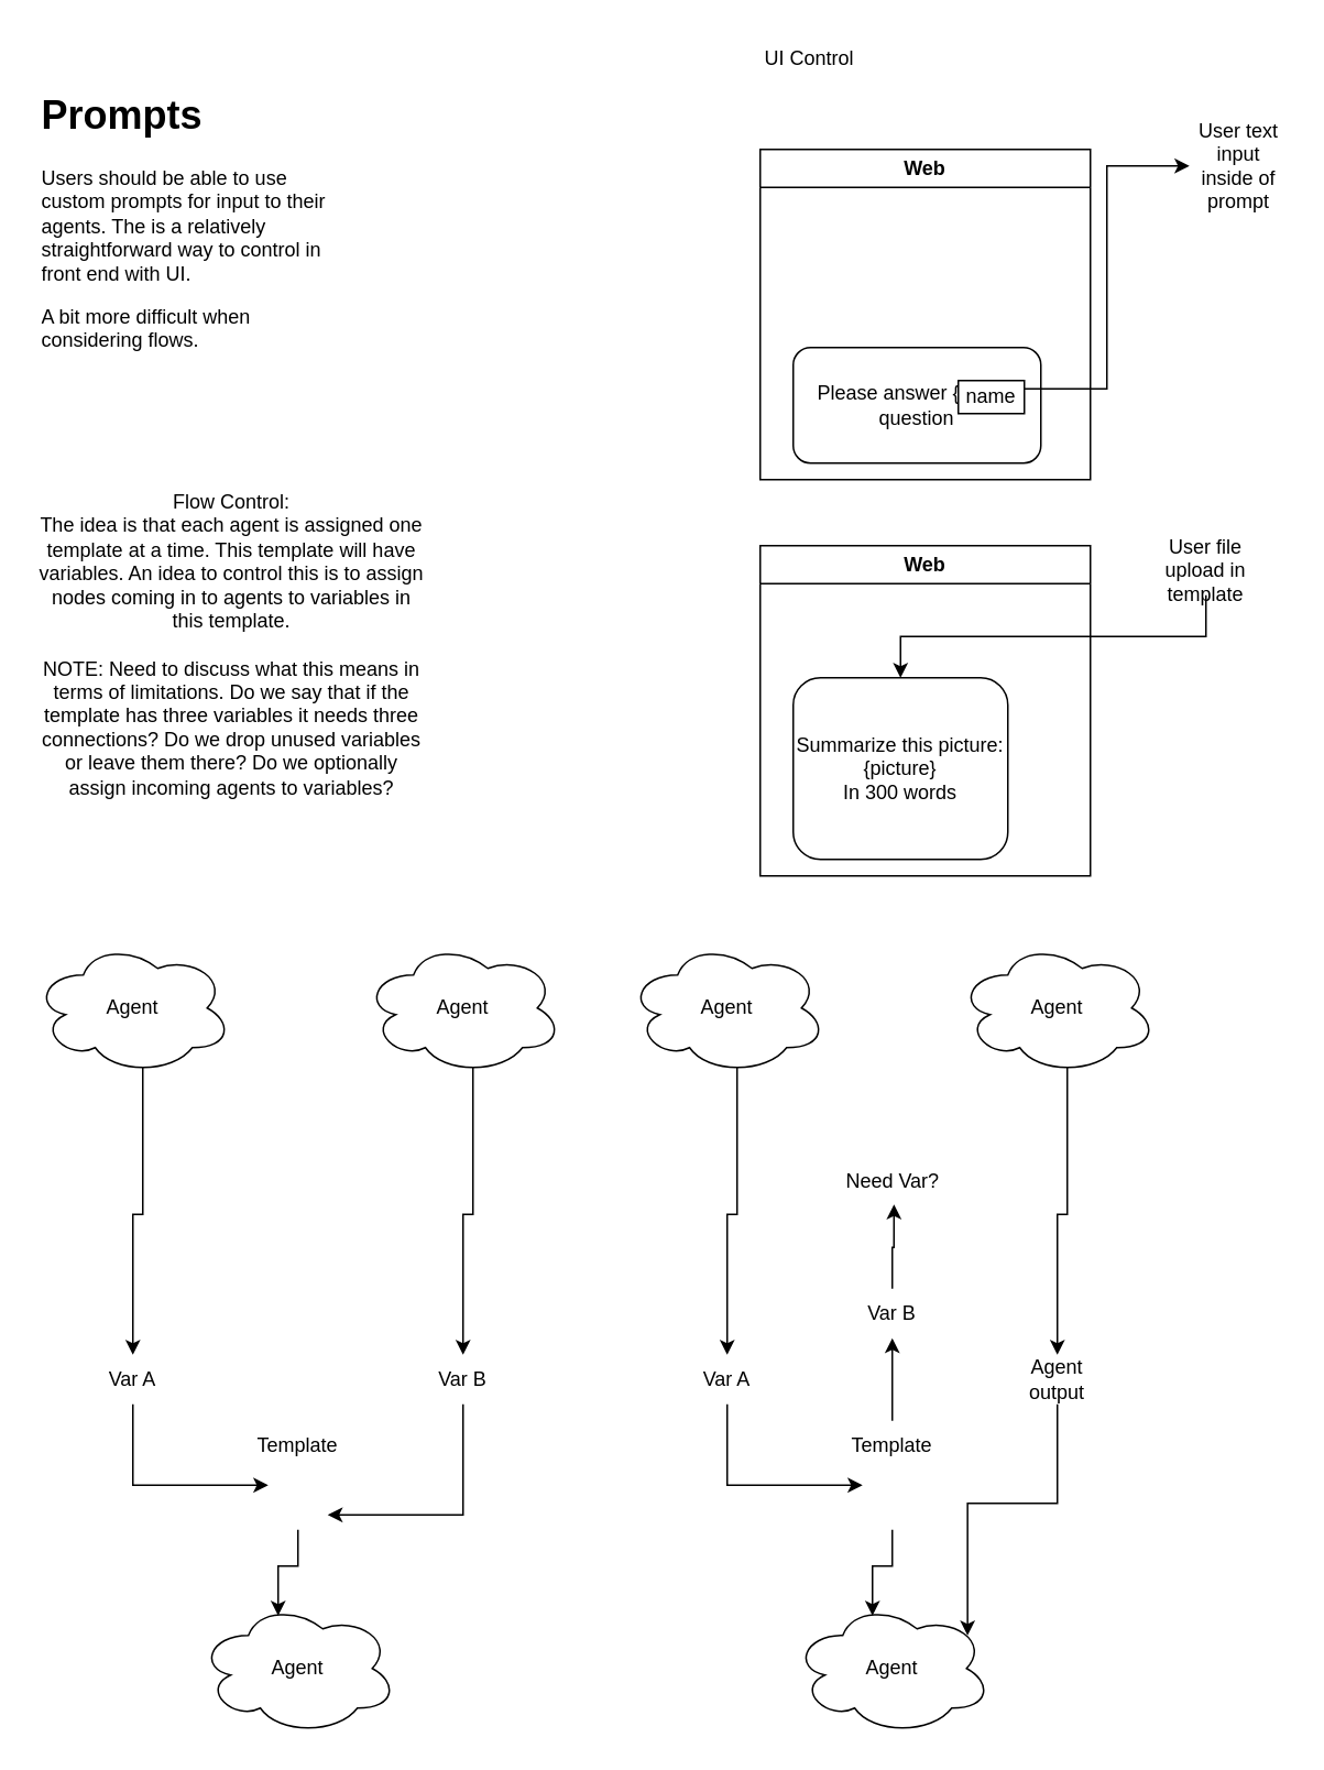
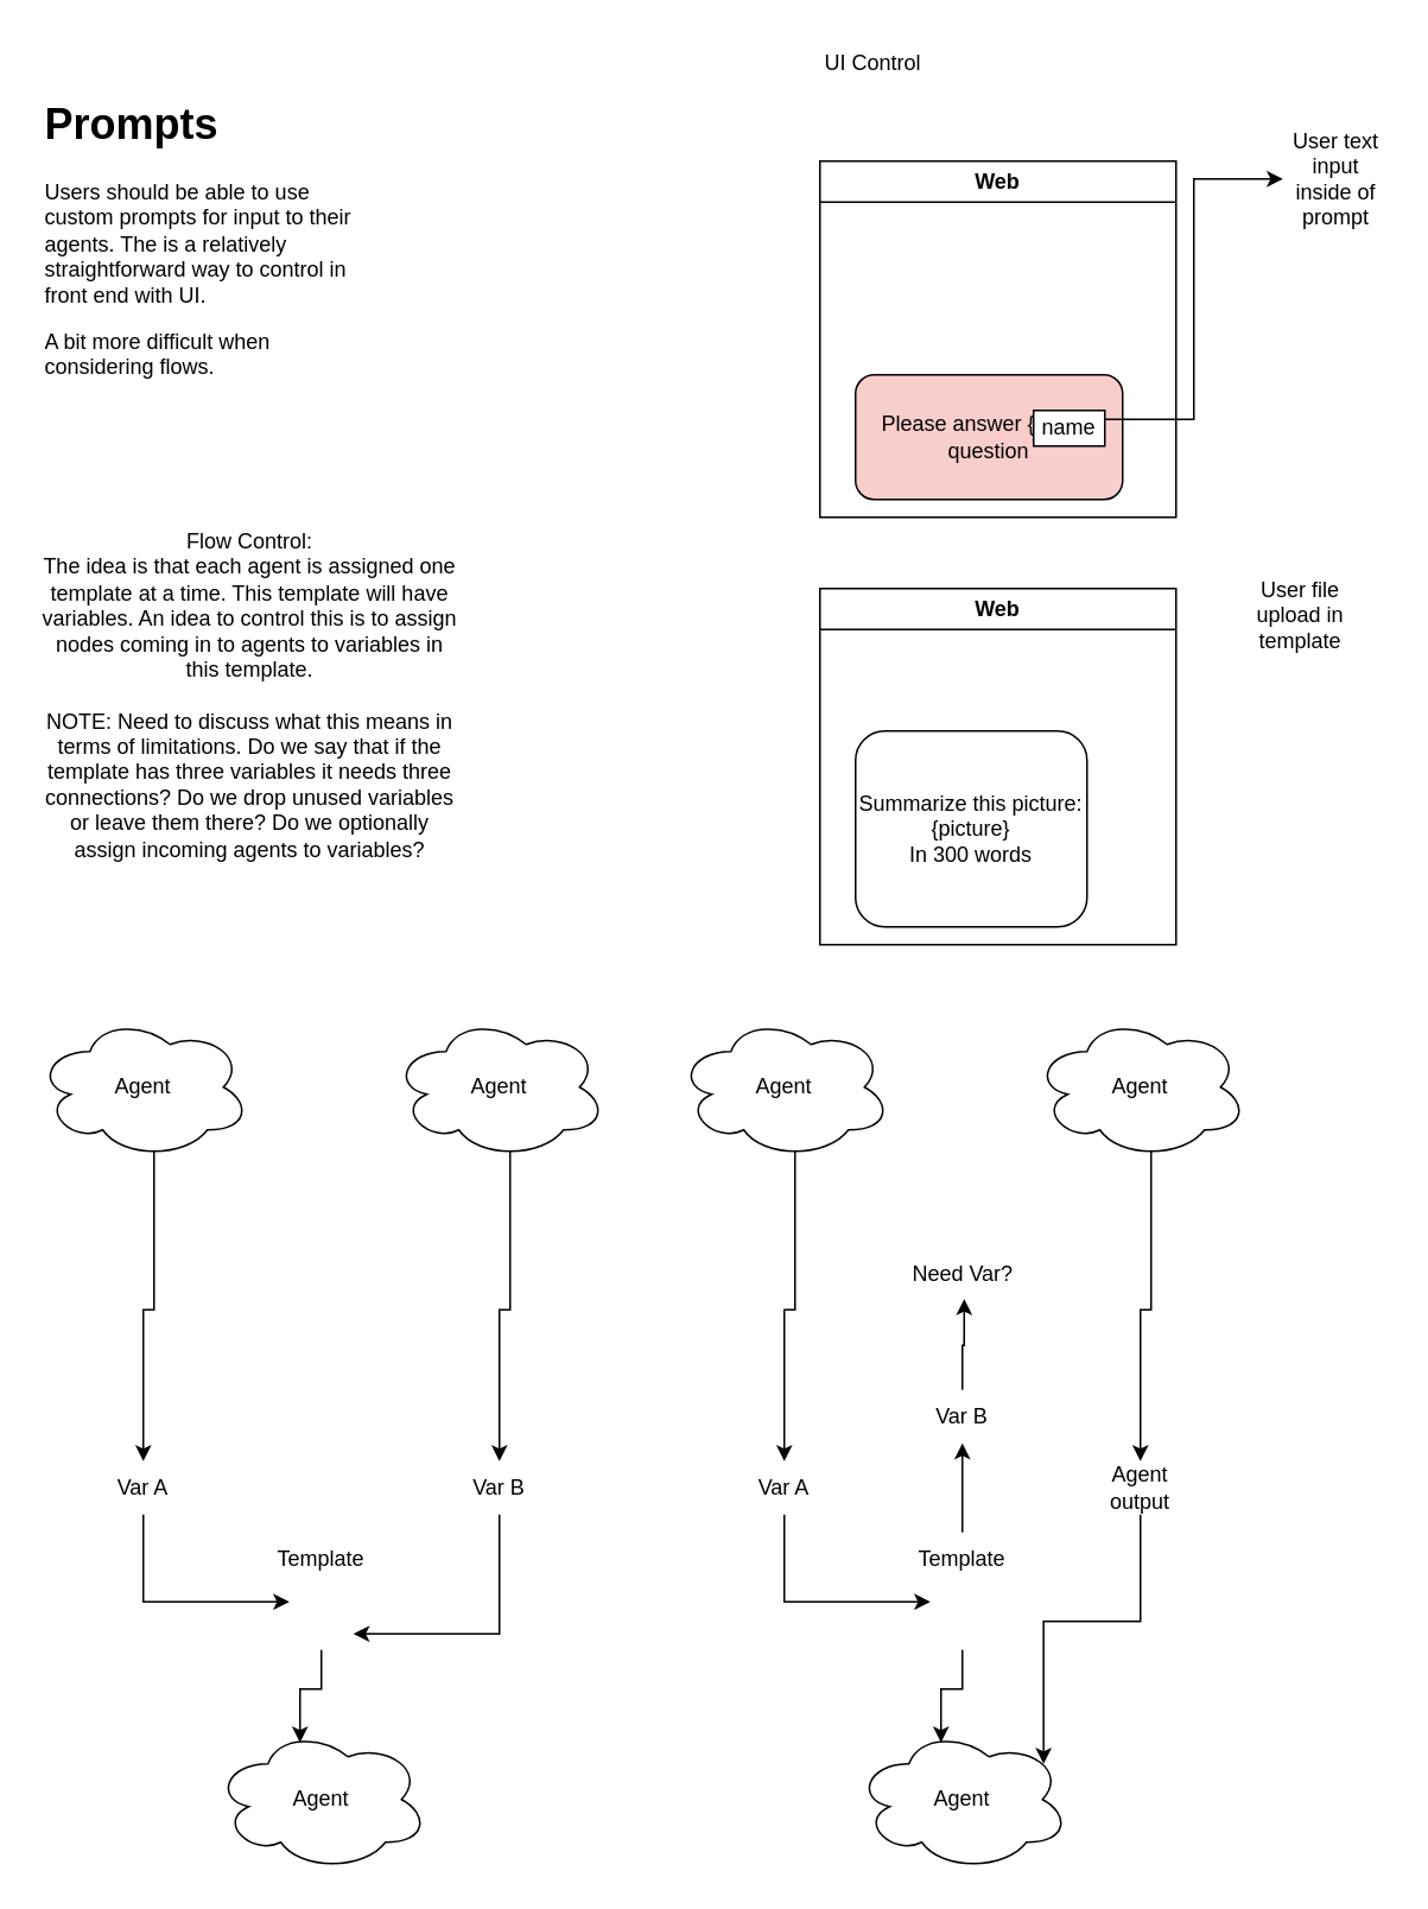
  <mxCell id="0" />
  <mxCell id="1" parent="0" />
  <mxCell id="2" value="&lt;h1&gt;Prompts&lt;/h1&gt;&lt;p&gt;Users should be able to use custom prompts for input to their agents. The is a relatively straightforward way to control in front end with UI.&lt;/p&gt;&lt;p&gt;A bit more difficult when considering flows.&lt;/p&gt;" style="text;html=1;strokeColor=none;fillColor=none;spacing=5;spacingTop=-20;whiteSpace=wrap;overflow=hidden;rounded=0;" vertex="1" parent="1"><mxGeometry x="20" y="50" width="190" height="170" as="geometry" /></mxCell>
  <mxCell id="3" value="Web" style="swimlane;whiteSpace=wrap;html=1;" vertex="1" parent="1"><mxGeometry x="460" y="90" width="200" height="200" as="geometry" /></mxCell>
- <mxCell id="4" value="Please answer {name}&lt;br&gt;question" style="rounded=1;whiteSpace=wrap;html=1;" vertex="1" parent="3"><mxGeometry x="20" y="120" width="150" height="70" as="geometry" /></mxCell>
+ <mxCell id="4" value="Please answer {name}&lt;br&gt;question" style="rounded=1;whiteSpace=wrap;html=1;fillColor=#f8cecc;" vertex="1" parent="3"><mxGeometry x="20" y="120" width="150" height="70" as="geometry" /></mxCell>
  <mxCell id="5" value="name" style="rounded=0;whiteSpace=wrap;html=1;" vertex="1" parent="3"><mxGeometry x="120" y="140" width="40" height="20" as="geometry" /></mxCell>
  <mxCell id="6" value="User text input inside of prompt" style="text;html=1;strokeColor=none;fillColor=none;align=center;verticalAlign=middle;whiteSpace=wrap;rounded=0;" vertex="1" parent="1"><mxGeometry x="720" y="85" width="60" height="30" as="geometry" /></mxCell>
  <mxCell id="7" style="edgeStyle=orthogonalEdgeStyle;rounded=0;orthogonalLoop=1;jettySize=auto;html=1;exitX=1;exitY=0.25;exitDx=0;exitDy=0;entryX=0;entryY=0.5;entryDx=0;entryDy=0;" edge="1" parent="1" source="5" target="6"><mxGeometry relative="1" as="geometry" /></mxCell>
  <mxCell id="8" value="Web" style="swimlane;whiteSpace=wrap;html=1;" vertex="1" parent="1"><mxGeometry x="460" y="330" width="200" height="200" as="geometry" /></mxCell>
  <mxCell id="9" value="Summarize this picture:&lt;br&gt;{picture}&lt;br&gt;In 300 words" style="rounded=1;whiteSpace=wrap;html=1;" vertex="1" parent="8"><mxGeometry x="20" y="80" width="130" height="110" as="geometry" /></mxCell>
- <mxCell id="10" style="edgeStyle=orthogonalEdgeStyle;rounded=0;orthogonalLoop=1;jettySize=auto;html=1;exitX=0.5;exitY=1;exitDx=0;exitDy=0;entryX=0.5;entryY=0;entryDx=0;entryDy=0;" edge="1" parent="1" source="11" target="9"><mxGeometry relative="1" as="geometry" /></mxCell>
  <mxCell id="11" value="User file upload in template" style="text;html=1;strokeColor=none;fillColor=none;align=center;verticalAlign=middle;whiteSpace=wrap;rounded=0;" vertex="1" parent="1"><mxGeometry x="700" y="330" width="60" height="30" as="geometry" /></mxCell>
  <mxCell id="12" value="UI Control" style="text;html=1;strokeColor=none;fillColor=none;align=center;verticalAlign=middle;whiteSpace=wrap;rounded=0;" vertex="1" parent="1"><mxGeometry x="460" y="20" width="60" height="30" as="geometry" /></mxCell>
  <mxCell id="13" value="Flow Control:&lt;br&gt;The idea is that each agent is assigned one template at a time. This template will have variables. An idea to control this is to assign nodes coming in to agents to variables in this template.&lt;br&gt;&lt;br&gt;NOTE: Need to discuss what this means in terms of limitations. Do we say that if the template has three variables it needs three connections? Do we drop unused variables or leave them there? Do we optionally assign incoming agents to variables?" style="text;html=1;strokeColor=none;fillColor=none;align=center;verticalAlign=middle;whiteSpace=wrap;rounded=0;" vertex="1" parent="1"><mxGeometry x="20" y="290" width="240" height="200" as="geometry" /></mxCell>
  <mxCell id="14" value="Agent" style="ellipse;shape=cloud;whiteSpace=wrap;html=1;" vertex="1" parent="1"><mxGeometry x="120" y="970" width="120" height="80" as="geometry" /></mxCell>
  <mxCell id="15" style="edgeStyle=orthogonalEdgeStyle;rounded=0;orthogonalLoop=1;jettySize=auto;html=1;exitX=0.55;exitY=0.95;exitDx=0;exitDy=0;exitPerimeter=0;entryX=0.5;entryY=0;entryDx=0;entryDy=0;" edge="1" parent="1" source="16" target="22"><mxGeometry relative="1" as="geometry" /></mxCell>
  <mxCell id="16" value="Agent" style="ellipse;shape=cloud;whiteSpace=wrap;html=1;" vertex="1" parent="1"><mxGeometry x="20" y="570" width="120" height="80" as="geometry" /></mxCell>
  <mxCell id="17" style="edgeStyle=orthogonalEdgeStyle;rounded=0;orthogonalLoop=1;jettySize=auto;html=1;exitX=0.55;exitY=0.95;exitDx=0;exitDy=0;exitPerimeter=0;entryX=0.5;entryY=0;entryDx=0;entryDy=0;" edge="1" parent="1" source="18" target="24"><mxGeometry relative="1" as="geometry" /></mxCell>
  <mxCell id="18" value="Agent" style="ellipse;shape=cloud;whiteSpace=wrap;html=1;" vertex="1" parent="1"><mxGeometry x="220" y="570" width="120" height="80" as="geometry" /></mxCell>
  <mxCell id="19" style="edgeStyle=orthogonalEdgeStyle;rounded=0;orthogonalLoop=1;jettySize=auto;html=1;exitX=0.5;exitY=1;exitDx=0;exitDy=0;entryX=0.4;entryY=0.1;entryDx=0;entryDy=0;entryPerimeter=0;" edge="1" parent="1" source="20" target="14"><mxGeometry relative="1" as="geometry" /></mxCell>
  <mxCell id="20" value="" style="shape=image;html=1;verticalAlign=top;verticalLabelPosition=bottom;labelBackgroundColor=#ffffff;imageAspect=0;aspect=fixed;image=https://cdn4.iconfinder.com/data/icons/48-bubbles/48/12.File-128.png" vertex="1" parent="1"><mxGeometry x="162" y="890" width="36" height="36" as="geometry" /></mxCell>
  <mxCell id="21" style="edgeStyle=orthogonalEdgeStyle;rounded=0;orthogonalLoop=1;jettySize=auto;html=1;exitX=0.5;exitY=1;exitDx=0;exitDy=0;entryX=0;entryY=0.25;entryDx=0;entryDy=0;" edge="1" parent="1" source="22" target="20"><mxGeometry relative="1" as="geometry" /></mxCell>
  <mxCell id="22" value="Var A" style="text;html=1;strokeColor=none;fillColor=none;align=center;verticalAlign=middle;whiteSpace=wrap;rounded=0;" vertex="1" parent="1"><mxGeometry x="50" y="820" width="60" height="30" as="geometry" /></mxCell>
  <mxCell id="23" style="edgeStyle=orthogonalEdgeStyle;rounded=0;orthogonalLoop=1;jettySize=auto;html=1;exitX=0.5;exitY=1;exitDx=0;exitDy=0;entryX=1;entryY=0.75;entryDx=0;entryDy=0;" edge="1" parent="1" source="24" target="20"><mxGeometry relative="1" as="geometry" /></mxCell>
  <mxCell id="24" value="Var B" style="text;html=1;strokeColor=none;fillColor=none;align=center;verticalAlign=middle;whiteSpace=wrap;rounded=0;" vertex="1" parent="1"><mxGeometry x="250" y="820" width="60" height="30" as="geometry" /></mxCell>
  <mxCell id="25" value="Template" style="text;html=1;strokeColor=none;fillColor=none;align=center;verticalAlign=middle;whiteSpace=wrap;rounded=0;" vertex="1" parent="1"><mxGeometry x="150" y="860" width="60" height="30" as="geometry" /></mxCell>
  <mxCell id="26" value="Agent" style="ellipse;shape=cloud;whiteSpace=wrap;html=1;" vertex="1" parent="1"><mxGeometry x="480" y="970" width="120" height="80" as="geometry" /></mxCell>
  <mxCell id="27" style="edgeStyle=orthogonalEdgeStyle;rounded=0;orthogonalLoop=1;jettySize=auto;html=1;exitX=0.55;exitY=0.95;exitDx=0;exitDy=0;exitPerimeter=0;entryX=0.5;entryY=0;entryDx=0;entryDy=0;" edge="1" parent="1" source="28" target="34"><mxGeometry relative="1" as="geometry" /></mxCell>
  <mxCell id="28" value="Agent" style="ellipse;shape=cloud;whiteSpace=wrap;html=1;" vertex="1" parent="1"><mxGeometry x="380" y="570" width="120" height="80" as="geometry" /></mxCell>
  <mxCell id="29" style="edgeStyle=orthogonalEdgeStyle;rounded=0;orthogonalLoop=1;jettySize=auto;html=1;exitX=0.55;exitY=0.95;exitDx=0;exitDy=0;exitPerimeter=0;entryX=0.5;entryY=0;entryDx=0;entryDy=0;" edge="1" parent="1" source="30" target="36"><mxGeometry relative="1" as="geometry" /></mxCell>
  <mxCell id="30" value="Agent" style="ellipse;shape=cloud;whiteSpace=wrap;html=1;" vertex="1" parent="1"><mxGeometry x="580" y="570" width="120" height="80" as="geometry" /></mxCell>
  <mxCell id="31" style="edgeStyle=orthogonalEdgeStyle;rounded=0;orthogonalLoop=1;jettySize=auto;html=1;exitX=0.5;exitY=1;exitDx=0;exitDy=0;entryX=0.4;entryY=0.1;entryDx=0;entryDy=0;entryPerimeter=0;" edge="1" parent="1" source="32" target="26"><mxGeometry relative="1" as="geometry" /></mxCell>
  <mxCell id="32" value="" style="shape=image;html=1;verticalAlign=top;verticalLabelPosition=bottom;labelBackgroundColor=#ffffff;imageAspect=0;aspect=fixed;image=https://cdn4.iconfinder.com/data/icons/48-bubbles/48/12.File-128.png" vertex="1" parent="1"><mxGeometry x="522" y="890" width="36" height="36" as="geometry" /></mxCell>
  <mxCell id="33" style="edgeStyle=orthogonalEdgeStyle;rounded=0;orthogonalLoop=1;jettySize=auto;html=1;exitX=0.5;exitY=1;exitDx=0;exitDy=0;entryX=0;entryY=0.25;entryDx=0;entryDy=0;" edge="1" parent="1" source="34" target="32"><mxGeometry relative="1" as="geometry" /></mxCell>
  <mxCell id="34" value="Var A" style="text;html=1;strokeColor=none;fillColor=none;align=center;verticalAlign=middle;whiteSpace=wrap;rounded=0;" vertex="1" parent="1"><mxGeometry x="410" y="820" width="60" height="30" as="geometry" /></mxCell>
  <mxCell id="35" style="edgeStyle=orthogonalEdgeStyle;rounded=0;orthogonalLoop=1;jettySize=auto;html=1;exitX=0.5;exitY=1;exitDx=0;exitDy=0;entryX=0.88;entryY=0.25;entryDx=0;entryDy=0;entryPerimeter=0;" edge="1" parent="1" source="36" target="26"><mxGeometry relative="1" as="geometry" /></mxCell>
  <mxCell id="36" value="Agent output" style="text;html=1;strokeColor=none;fillColor=none;align=center;verticalAlign=middle;whiteSpace=wrap;rounded=0;" vertex="1" parent="1"><mxGeometry x="610" y="820" width="60" height="30" as="geometry" /></mxCell>
  <mxCell id="37" style="edgeStyle=orthogonalEdgeStyle;rounded=0;orthogonalLoop=1;jettySize=auto;html=1;exitX=0.5;exitY=0;exitDx=0;exitDy=0;entryX=0.5;entryY=1;entryDx=0;entryDy=0;" edge="1" parent="1" source="38" target="40"><mxGeometry relative="1" as="geometry" /></mxCell>
  <mxCell id="38" value="Template" style="text;html=1;strokeColor=none;fillColor=none;align=center;verticalAlign=middle;whiteSpace=wrap;rounded=0;" vertex="1" parent="1"><mxGeometry x="510" y="860" width="60" height="30" as="geometry" /></mxCell>
  <mxCell id="39" style="edgeStyle=orthogonalEdgeStyle;rounded=0;orthogonalLoop=1;jettySize=auto;html=1;exitX=0.5;exitY=0;exitDx=0;exitDy=0;entryX=0.513;entryY=0.967;entryDx=0;entryDy=0;entryPerimeter=0;" edge="1" parent="1" source="40" target="41"><mxGeometry relative="1" as="geometry" /></mxCell>
  <mxCell id="40" value="Var B" style="text;html=1;strokeColor=none;fillColor=none;align=center;verticalAlign=middle;whiteSpace=wrap;rounded=0;" vertex="1" parent="1"><mxGeometry x="510" y="780" width="60" height="30" as="geometry" /></mxCell>
  <mxCell id="41" value="Need Var?" style="text;html=1;align=center;verticalAlign=middle;resizable=0;points=[];autosize=1;strokeColor=none;fillColor=none;" vertex="1" parent="1"><mxGeometry x="500" y="700" width="80" height="30" as="geometry" /></mxCell>
